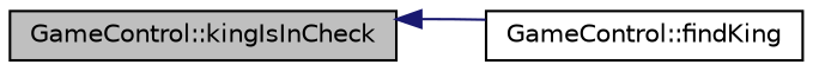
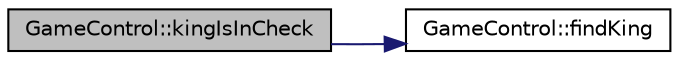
  digraph {
    rankdir=LR
    node [color=black fontname=Helvetica fontsize=10 shape=record style=filled]
    n1 [fillcolor=grey75 fontcolor=black height=0.2 label="GameControl::kingIsInCheck" width=0.4]
    n2 [fillcolor=white height=0.2 label="GameControl::findKing" width=0.4]
-   n2 -> n1 [color=midnightblue fontname=Helvetica fontsize=10 labelfontname=Helvetica labelfontsize=10 style=solid]
+   n1 -> n2 [color=midnightblue fontname=Helvetica fontsize=10 labelfontname=Helvetica labelfontsize=10 style=solid]
  }
